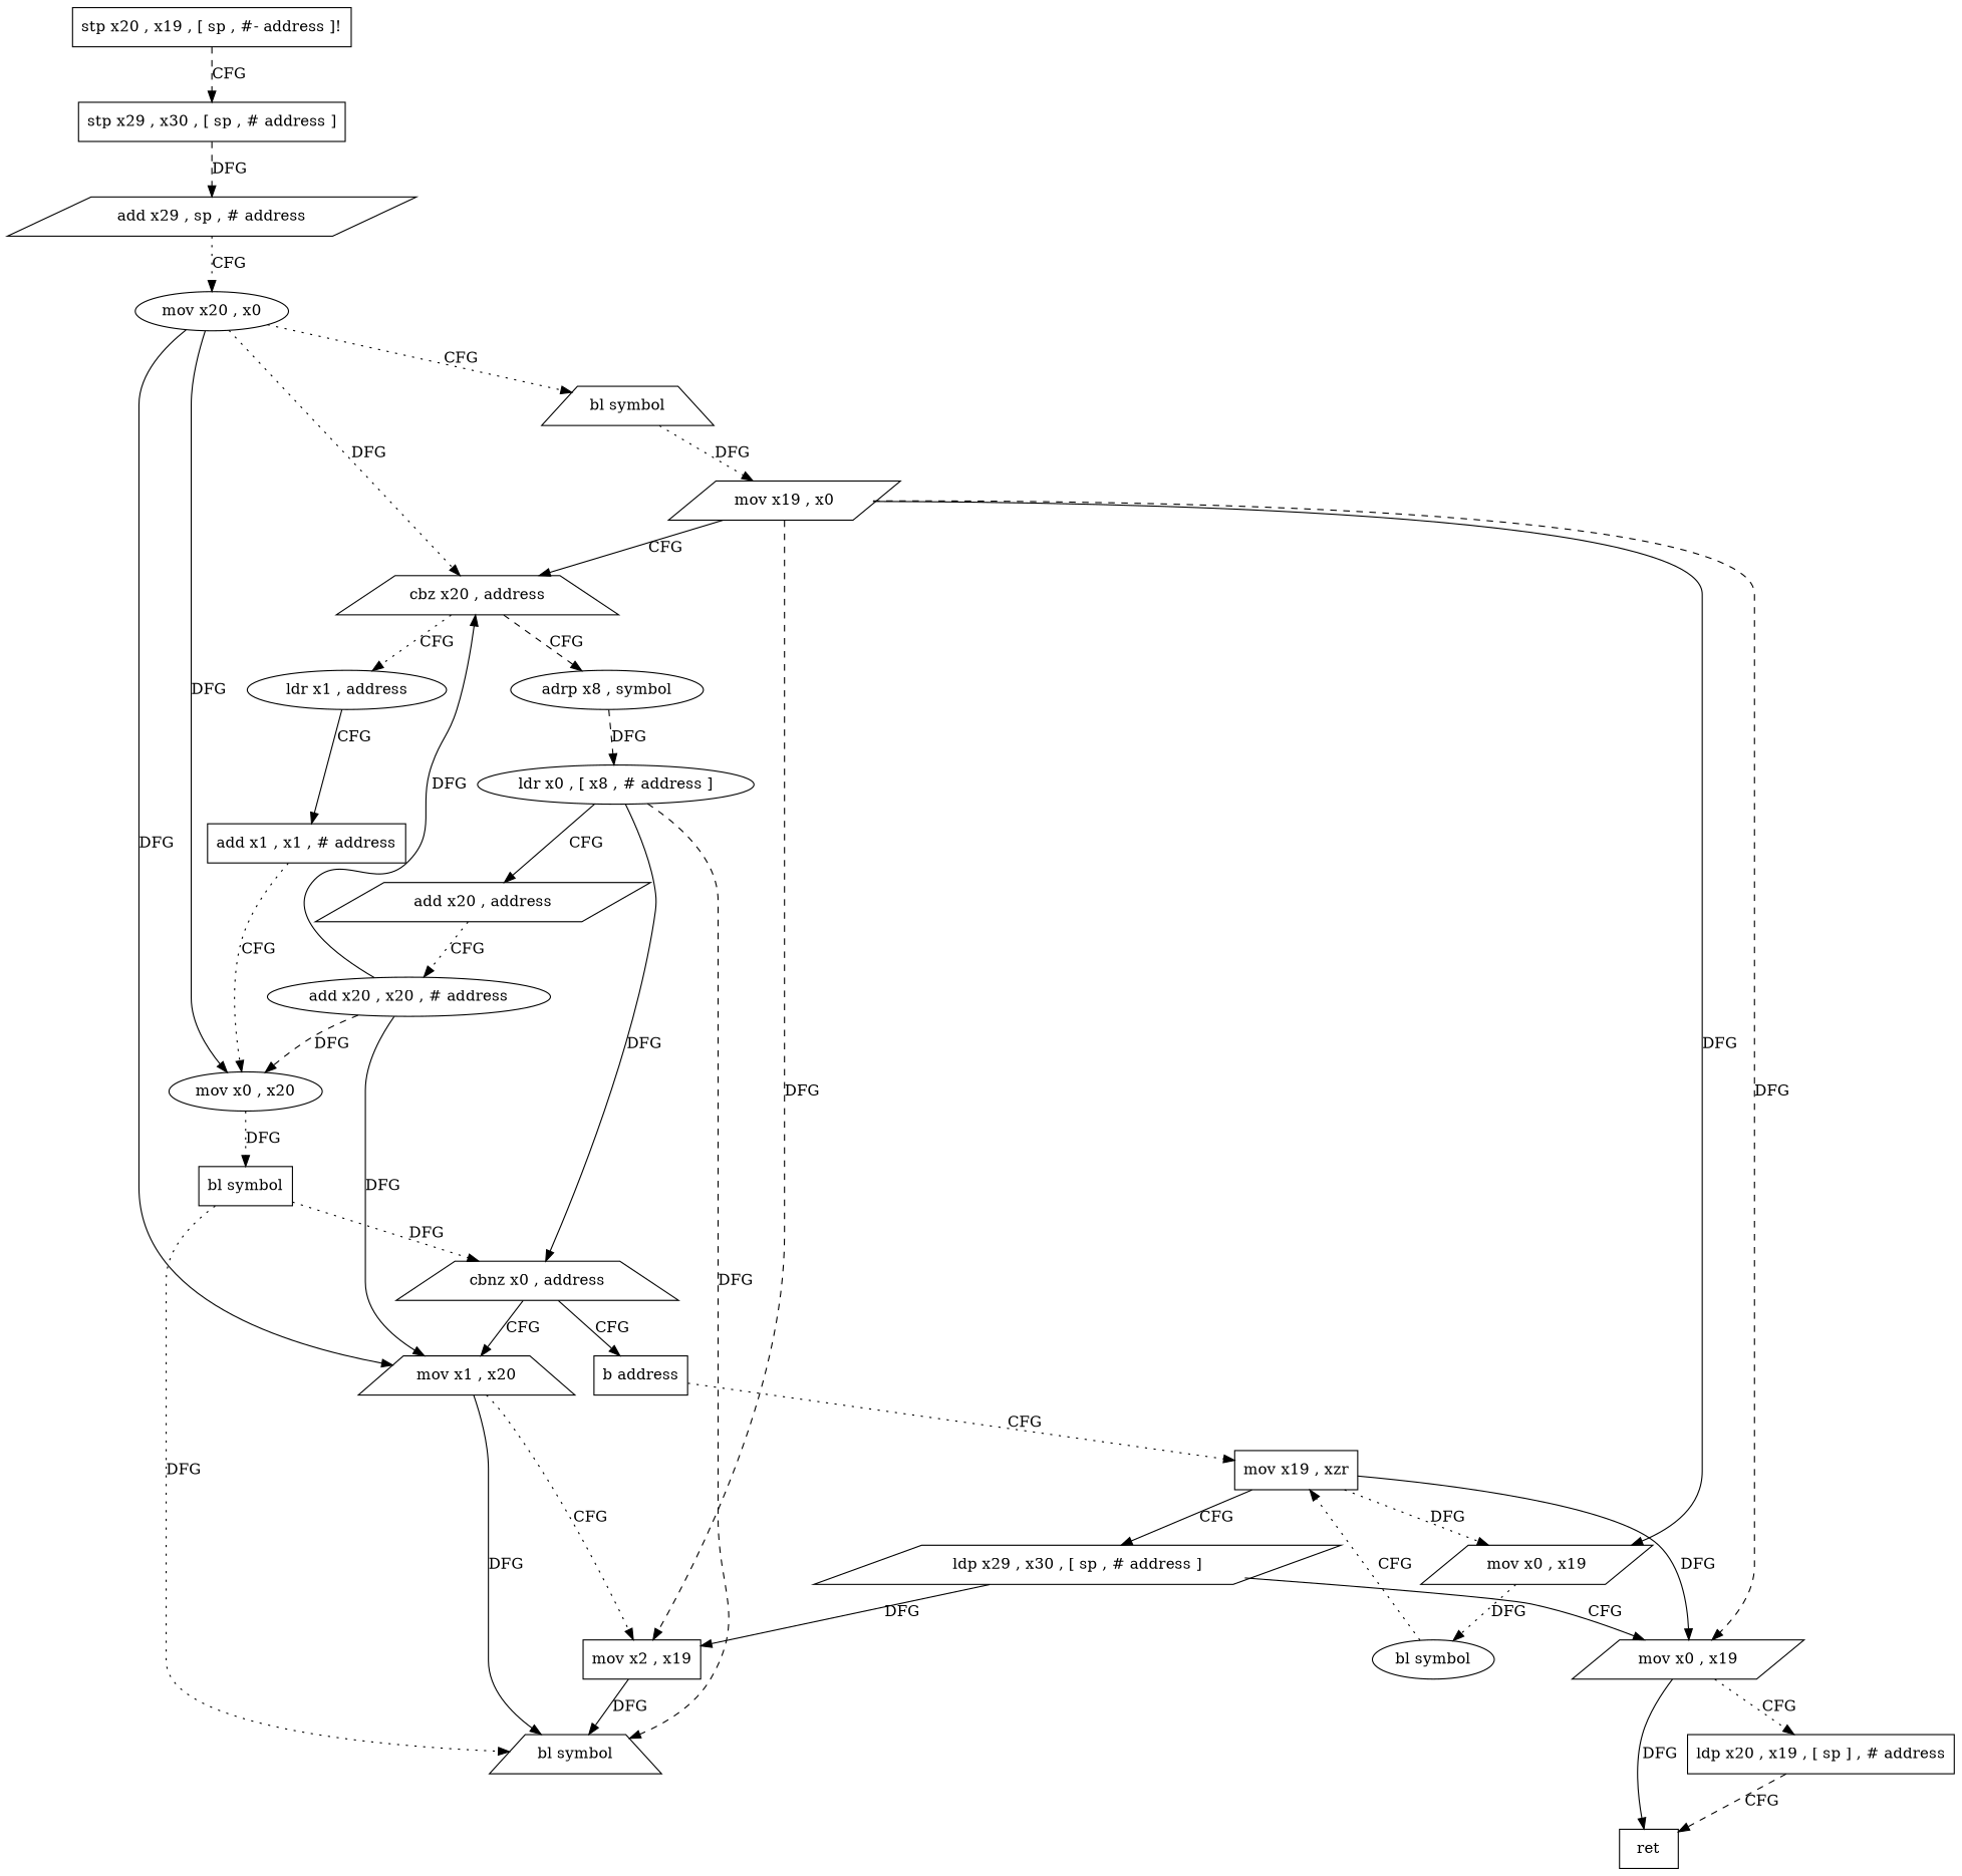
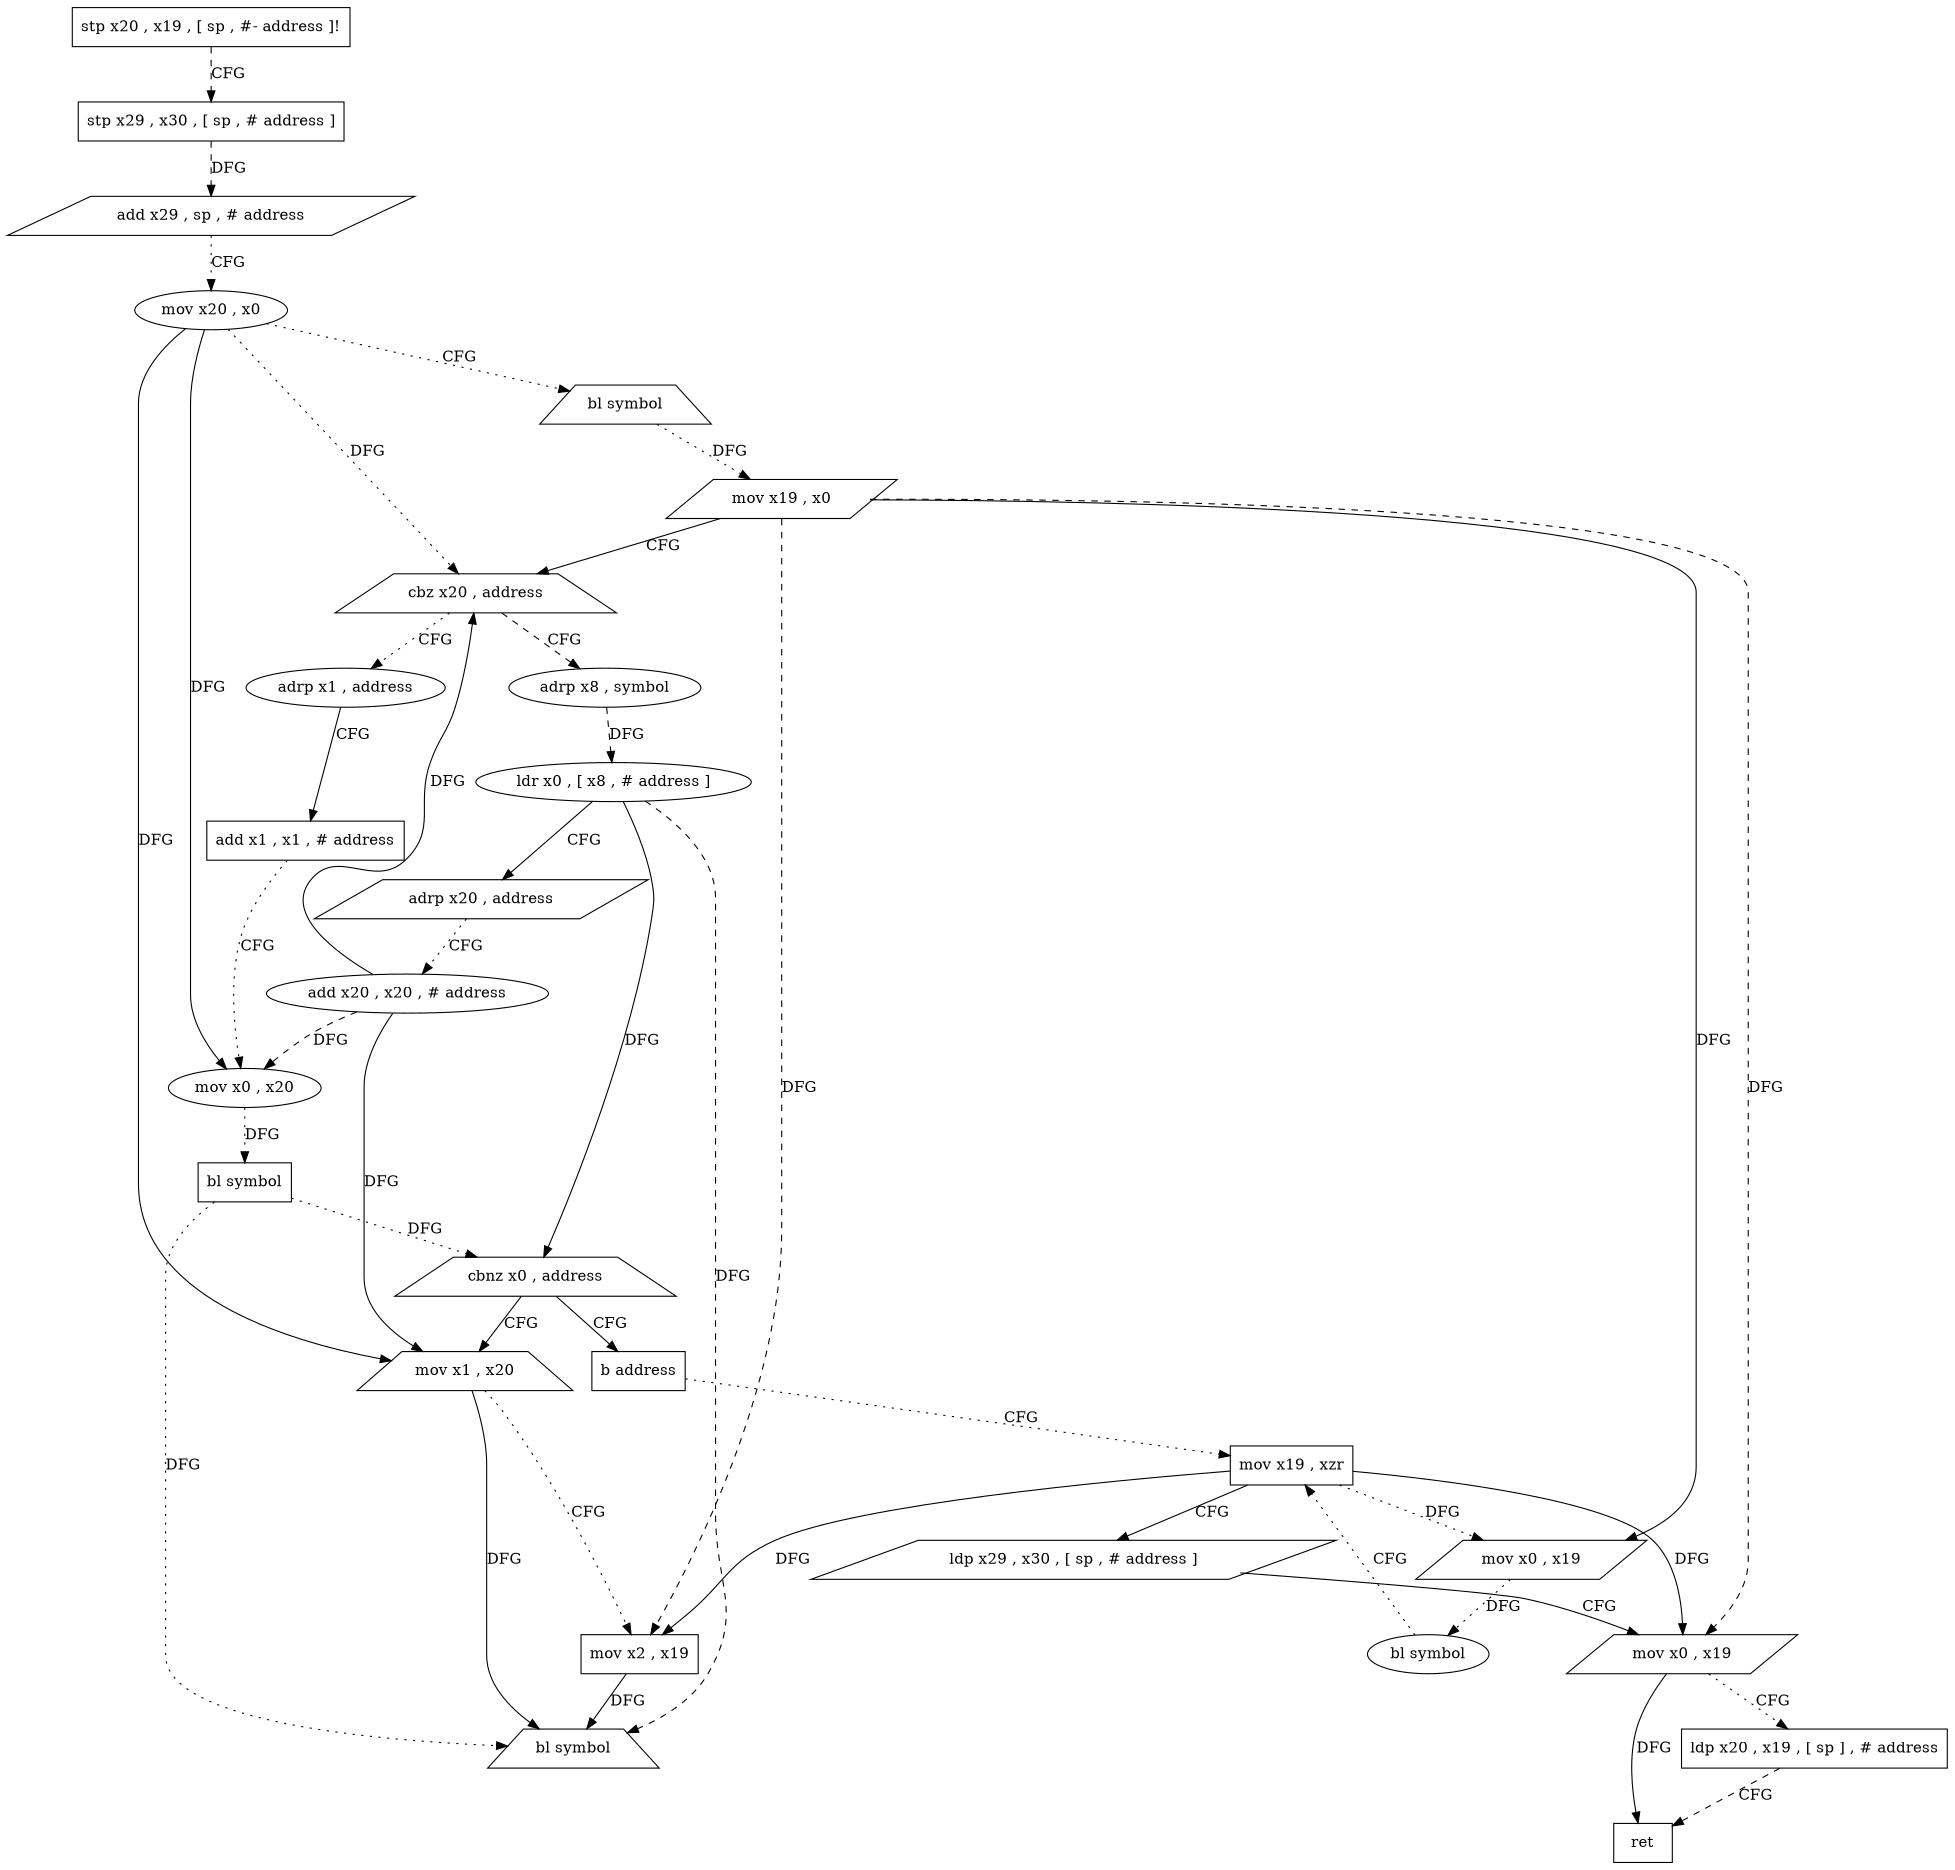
  digraph {
    node [shape=box]
    edge [style=solid]
    n1 [label="stp x20 , x19 , [ sp , #- address ]!"]
    n2 [label="stp x29 , x30 , [ sp , # address ]"]
    n3 [label="add x29 , sp , # address" shape=parallelogram]
    n4 [label="mov x20 , x0" shape=ellipse]
    n5 [label="bl symbol" shape=trapezium]
    n6 [label="cbz x20 , address" shape=trapezium]
    n7 [label="mov x1 , x20" shape=trapezium]
    n8 [label="mov x0 , x20" shape=ellipse]
    n9 [label="mov x19 , x0" shape=parallelogram]
    n10 [label="adrp x8 , symbol" shape=ellipse]
-   n11 [label="ldr x1 , address" shape=ellipse]
+   n11 [label="adrp x1 , address" shape=ellipse]
    n12 [label="mov x2 , x19"]
    n13 [label="bl symbol" shape=trapezium]
    n14 [label="bl symbol"]
    n15 [label="mov x0 , x19" shape=parallelogram]
    n16 [label="mov x0 , x19" shape=parallelogram]
    n17 [label="ldp x20 , x19 , [ sp ] , # address"]
    n18 [label=ret]
    n19 [label="bl symbol" shape=ellipse]
    n20 [label="ldr x0 , [ x8 , # address ]" shape=ellipse]
    n21 [label="add x1 , x1 , # address"]
-   n22 [label="add x20 , address" shape=parallelogram]
+   n22 [label="adrp x20 , address" shape=parallelogram]
    n23 [label="cbnz x0 , address" shape=trapezium]
    n24 [label="add x20 , x20 , # address" shape=ellipse]
    n25 [label="b address"]
    n26 [label="mov x19 , xzr"]
    n27 [label="ldp x29 , x30 , [ sp , # address ]" shape=parallelogram]
    n1 -> n2 [label=CFG style=dashed]
    n2 -> n3 [label=DFG style=dashed]
    n3 -> n4 [label=CFG style=dotted]
    n4 -> n5 [label=CFG style=dotted]
    n4 -> n6 [label=DFG style=dotted]
    n4 -> n7 [label=DFG]
    n4 -> n8 [label=DFG]
    n5 -> n9 [label=DFG style=dotted]
    n6 -> n10 [label=CFG style=dashed]
    n6 -> n11 [label=CFG style=dotted]
    n7 -> n12 [label=CFG style=dotted]
    n7 -> n13 [label=DFG]
    n8 -> n14 [label=DFG style=dotted]
    n9 -> n6 [label=CFG]
    n9 -> n12 [label=DFG style=dashed]
    n9 -> n15 [label=DFG style=dashed]
    n9 -> n16 [label=DFG]
    n10 -> n20 [label=DFG style=dashed]
    n11 -> n21 [label=CFG]
    n12 -> n13 [label=DFG]
    n14 -> n13 [label=DFG style=dotted]
    n14 -> n23 [label=DFG style=dotted]
    n15 -> n17 [label=CFG style=dotted]
    n15 -> n18 [label=DFG]
    n16 -> n19 [label=DFG style=dotted]
    n17 -> n18 [label=CFG style=dashed]
    n19 -> n26 [label=CFG style=dotted]
    n20 -> n13 [label=DFG style=dashed]
    n20 -> n22 [label=CFG]
    n20 -> n23 [label=DFG]
    n21 -> n8 [label=CFG style=dotted]
    n22 -> n24 [label=CFG style=dotted]
    n23 -> n7 [label=CFG]
    n23 -> n25 [label=CFG]
    n24 -> n6 [label=DFG]
    n24 -> n7 [label=DFG]
    n24 -> n8 [label=DFG style=dashed]
    n25 -> n26 [label=CFG style=dotted]
-   n27 -> n12 [label=DFG]
+   n26 -> n12 [label=DFG]
    n26 -> n15 [label=DFG]
    n26 -> n16 [label=DFG style=dotted]
    n26 -> n27 [label=CFG]
    n27 -> n15 [label=CFG]
  }
